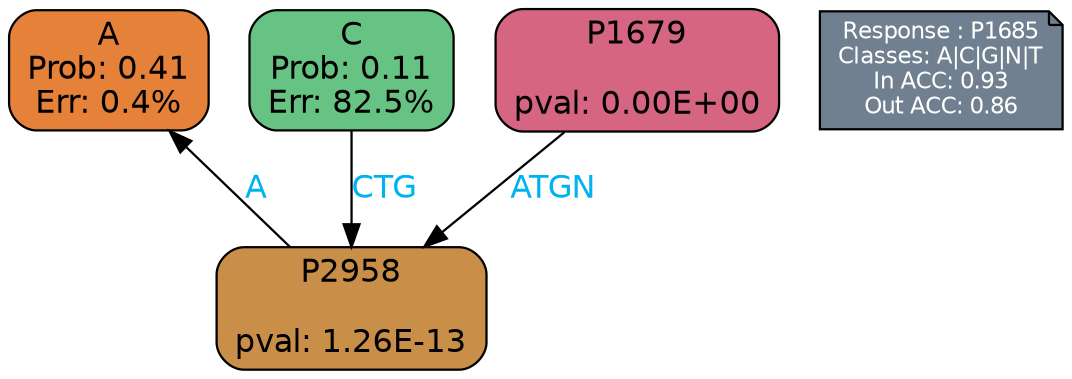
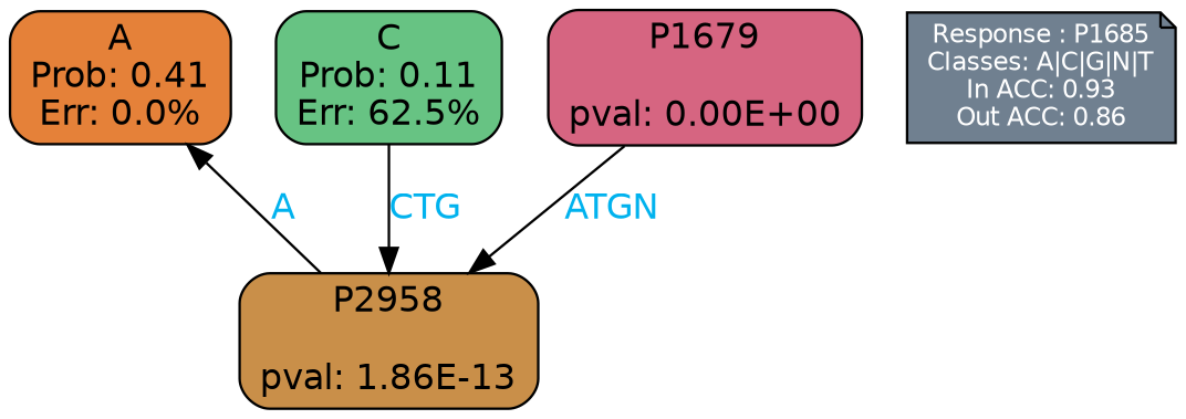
  digraph {
    ranksep=equally
    splines=polylines
    node [color=black fontname=helvetica shape=box style="filled, rounded"]
    edge [fontcolor=deepskyblue2 fontname=helvetica]
-   n1 [fillcolor="#e58139" label="A\nProb: 0.41\nErr: 0.4%"]
-   n2 [fillcolor="#67c383" label="C\nProb: 0.11\nErr: 82.5%"]
+   n1 [fillcolor="#e58139" label="A\nProb: 0.41\nErr: 0.0%"]
+   n2 [fillcolor="#67c383" label="C\nProb: 0.11\nErr: 62.5%"]
    n3 [align=left fillcolor=slategray fontcolor=white fontsize=10 label="Response : P1685\nClasses: A|C|G|N|T\nIn ACC: 0.93\nOut ACC: 0.86\n" shape=note style=filled]
    n4 [fillcolor="#d66581" label="P1679\n\npval: 0.00E+00"]
-   n5 [fillcolor="#c98f49" label="P2958\n\npval: 1.26E-13"]
+   n5 [fillcolor="#c98f49" label="P2958\n\npval: 1.86E-13"]
    subgraph sub_1 {
      rank=same
      n1
      n2
    }
    subgraph sub_2 {
      rank=same
      n3
      n4
    }
    n2 -> n5 [label=CTG]
    n4 -> n5 [label=ATGN]
    n5 -> n1 [label=A]
  }
